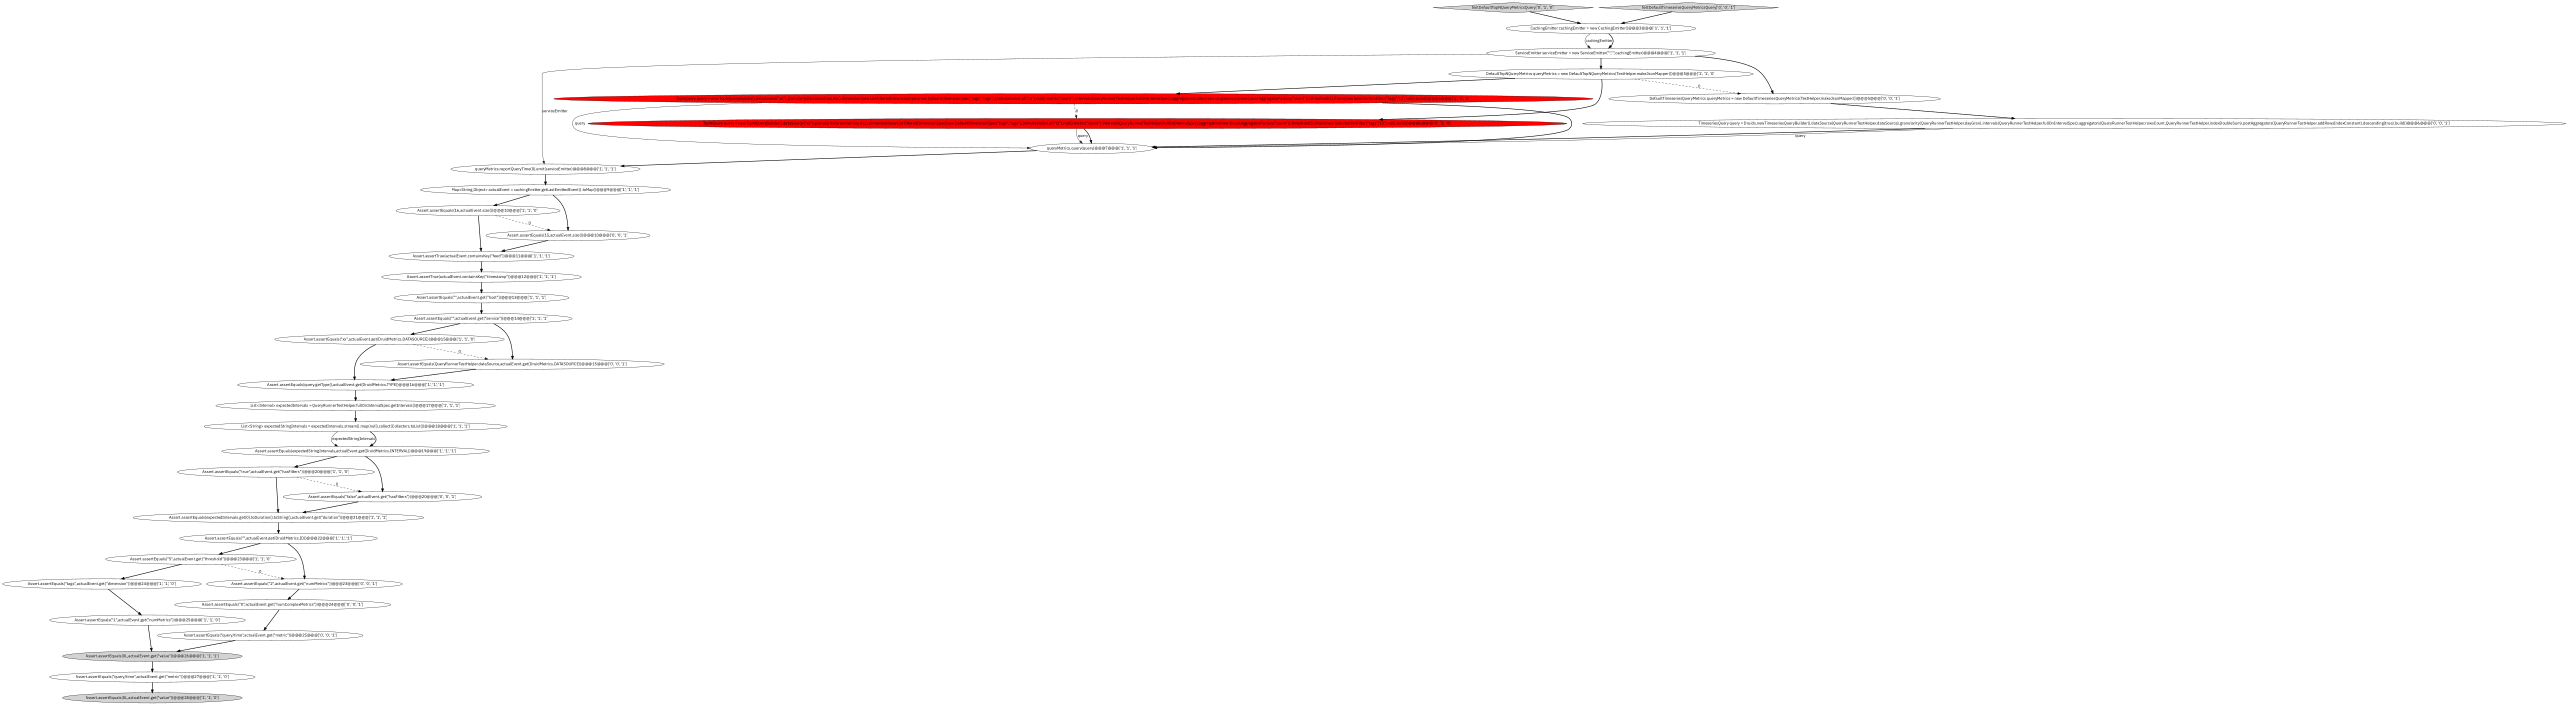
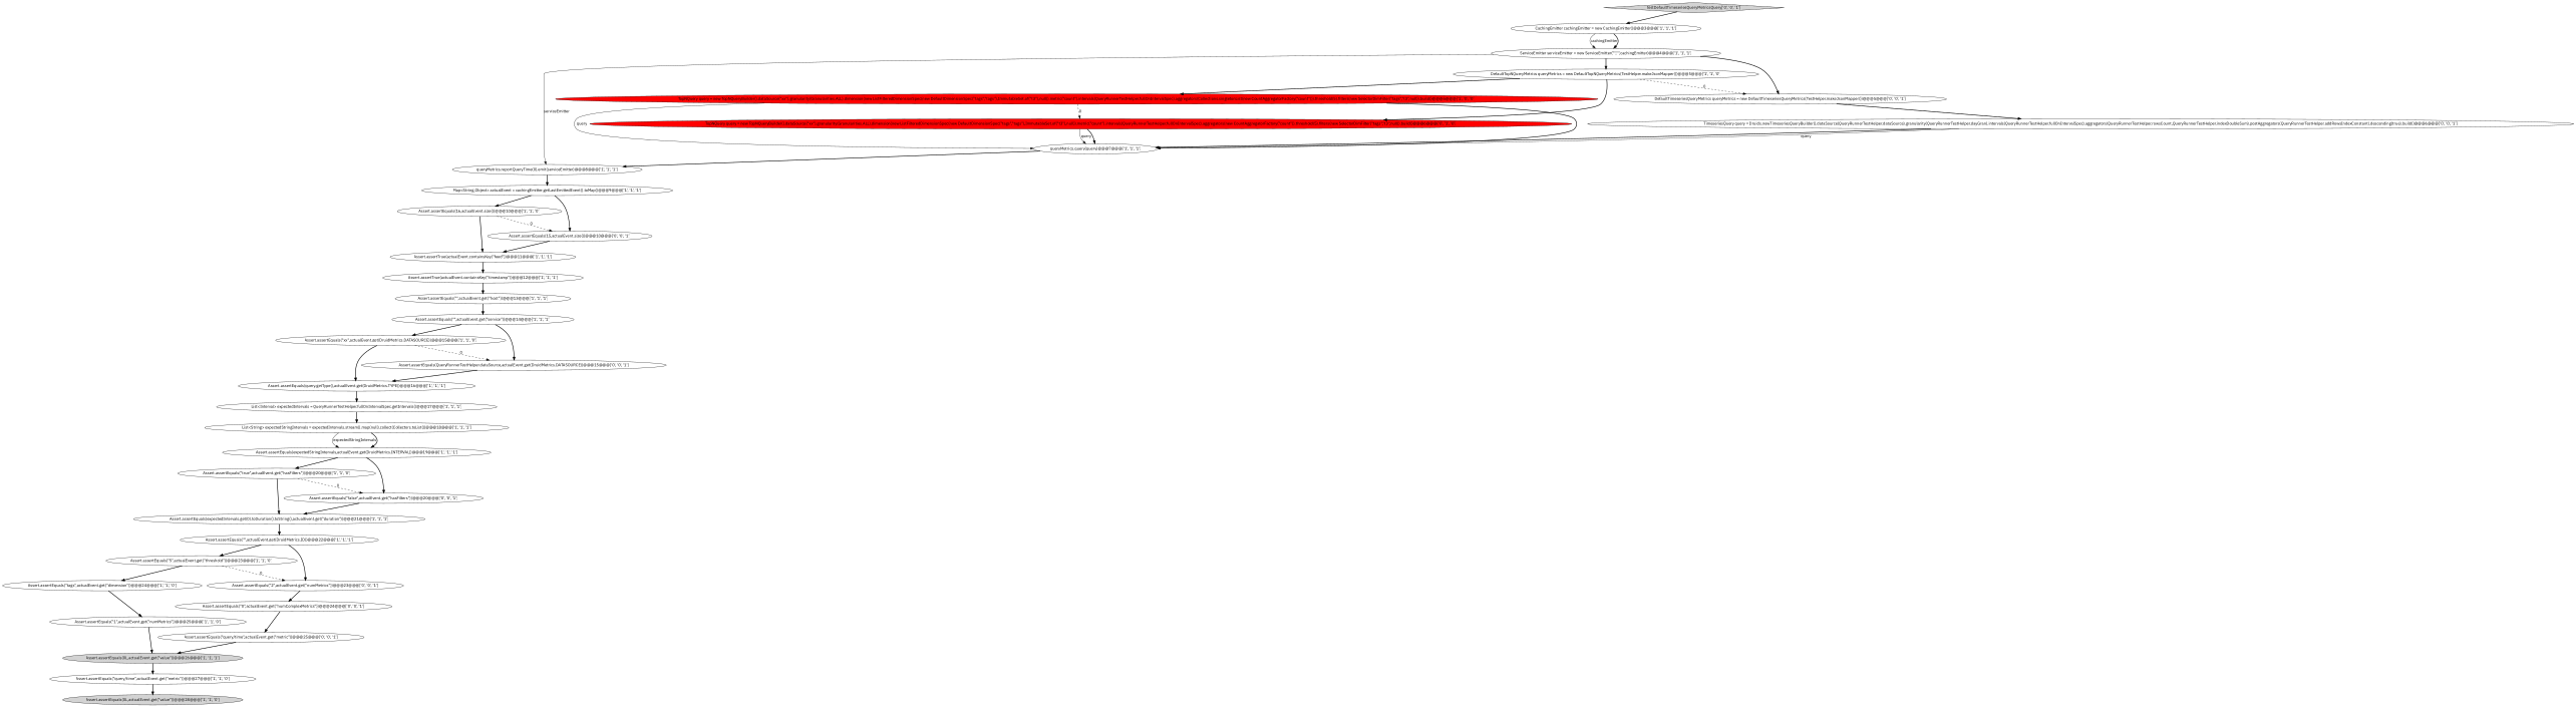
  digraph {
    fontname="IBM Plex Sans"
    node [fillcolor=white fontname="IBM Plex Sans" shape=ellipse style=filled]
    edge [fontname="IBM Plex Sans" style=bold]
    n1 [label="ServiceEmitter serviceEmitter = new ServiceEmitter(\"\",\"\",cachingEmitter)@@@4@@@['1', '1', '1']"]
    n2 [label="DefaultTimeseriesQueryMetrics queryMetrics = new DefaultTimeseriesQueryMetrics(TestHelper.makeJsonMapper())@@@5@@@['0', '0', '1']"]
    n3 [label="DefaultTopNQueryMetrics queryMetrics = new DefaultTopNQueryMetrics(TestHelper.makeJsonMapper())@@@5@@@['1', '1', '0']"]
    n4 [label="queryMetrics.reportQueryTime(0).emit(serviceEmitter)@@@8@@@['1', '1', '1']"]
    n5 [label="TimeseriesQuery query = Druids.newTimeseriesQueryBuilder().dataSource(QueryRunnerTestHelper.dataSource).granularity(QueryRunnerTestHelper.dayGran).intervals(QueryRunnerTestHelper.fullOnIntervalSpec).aggregators(QueryRunnerTestHelper.rowsCount,QueryRunnerTestHelper.indexDoubleSum).postAggregators(QueryRunnerTestHelper.addRowsIndexConstant).descending(true).build()@@@6@@@['0', '0', '1']"]
    n6 [fillcolor=red label="TopNQuery query = new TopNQueryBuilder().dataSource(\"xx\").granularity(Granularities.ALL).dimension(new ListFilteredDimensionSpec(new DefaultDimensionSpec(\"tags\",\"tags\"),ImmutableSet.of(\"t3\"),null)).metric(\"count\").intervals(QueryRunnerTestHelper.fullOnIntervalSpec).aggregators(new CountAggregatorFactory(\"count\")).threshold(5).filters(new SelectorDimFilter(\"tags\",\"t3\",null)).build()@@@6@@@['0', '1', '0']"]
    n7 [fillcolor=red label="TopNQuery query = new TopNQueryBuilder().dataSource(\"xx\").granularity(Granularities.ALL).dimension(new ListFilteredDimensionSpec(new DefaultDimensionSpec(\"tags\",\"tags\"),ImmutableSet.of(\"t3\"),null)).metric(\"count\").intervals(QueryRunnerTestHelper.fullOnIntervalSpec).aggregators(Collections.singletonList(new CountAggregatorFactory(\"count\"))).threshold(5).filters(new SelectorDimFilter(\"tags\",\"t3\",null)).build()@@@6@@@['1', '0', '0']"]
    n8 [label="Map<String,Object> actualEvent = cachingEmitter.getLastEmittedEvent().toMap()@@@9@@@['1', '1', '1']"]
    n9 [label="Assert.assertEquals(\"xx\",actualEvent.get(DruidMetrics.DATASOURCE))@@@15@@@['1', '1', '0']"]
    n10 [label="Assert.assertEquals(query.getType(),actualEvent.get(DruidMetrics.TYPE))@@@16@@@['1', '1', '1']"]
    n11 [label="Assert.assertEquals(QueryRunnerTestHelper.dataSource,actualEvent.get(DruidMetrics.DATASOURCE))@@@15@@@['0', '0', '1']"]
    n12 [label="List<Interval> expectedIntervals = QueryRunnerTestHelper.fullOnIntervalSpec.getIntervals()@@@17@@@['1', '1', '1']"]
    n13 [label="queryMetrics.query(query)@@@7@@@['1', '1', '1']"]
    n14 [fillcolor=lightgray label="Assert.assertEquals(0L,actualEvent.get(\"value\"))@@@28@@@['1', '1', '0']"]
    n15 [label="Assert.assertEquals(\"5\",actualEvent.get(\"threshold\"))@@@23@@@['1', '1', '0']"]
    n16 [label="Assert.assertEquals(\"tags\",actualEvent.get(\"dimension\"))@@@24@@@['1', '1', '0']"]
    n17 [label="Assert.assertEquals(\"2\",actualEvent.get(\"numMetrics\"))@@@23@@@['0', '0', '1']"]
    n18 [label="Assert.assertEquals(\"1\",actualEvent.get(\"numMetrics\"))@@@25@@@['1', '1', '0']"]
    n19 [label="Assert.assertEquals(\"0\",actualEvent.get(\"numComplexMetrics\"))@@@24@@@['0', '0', '1']"]
    n20 [label="Assert.assertEquals(16,actualEvent.size())@@@10@@@['1', '1', '0']"]
    n21 [label="Assert.assertEquals(15,actualEvent.size())@@@10@@@['0', '0', '1']"]
    n22 [label="Assert.assertTrue(actualEvent.containsKey(\"feed\"))@@@11@@@['1', '1', '1']"]
    n23 [label="Assert.assertTrue(actualEvent.containsKey(\"timestamp\"))@@@12@@@['1', '1', '1']"]
    n24 [label="Assert.assertEquals(\"query/time\",actualEvent.get(\"metric\"))@@@27@@@['1', '1', '0']"]
    n25 [label="Assert.assertEquals(\"false\",actualEvent.get(\"hasFilters\"))@@@20@@@['0', '0', '1']"]
    n26 [label="Assert.assertEquals(expectedIntervals.get(0).toDuration().toString(),actualEvent.get(\"duration\"))@@@21@@@['1', '1', '1']"]
    n27 [label="Assert.assertEquals(\"\",actualEvent.get(DruidMetrics.ID))@@@22@@@['1', '1', '1']"]
    n28 [fillcolor=lightgray label="Assert.assertEquals(0L,actualEvent.get(\"value\"))@@@26@@@['1', '1', '1']"]
    n29 [label="Assert.assertEquals(\"true\",actualEvent.get(\"hasFilters\"))@@@20@@@['1', '1', '0']"]
    n30 [label="Assert.assertEquals(\"query/time\",actualEvent.get(\"metric\"))@@@25@@@['0', '0', '1']"]
    n31 [label="Assert.assertEquals(expectedStringIntervals,actualEvent.get(DruidMetrics.INTERVAL))@@@19@@@['1', '1', '1']"]
-   n32 [fillcolor=lightgray label="testDefaultTopNQueryMetricsQuery['0', '1', '0']" shape=diamond]
    n33 [label="CachingEmitter cachingEmitter = new CachingEmitter()@@@3@@@['1', '1', '1']"]
    n34 [label="Assert.assertEquals(\"\",actualEvent.get(\"host\"))@@@13@@@['1', '1', '1']"]
    n35 [label="Assert.assertEquals(\"\",actualEvent.get(\"service\"))@@@14@@@['1', '1', '1']"]
    n36 [label="List<String> expectedStringIntervals = expectedIntervals.stream().map(null).collect(Collectors.toList())@@@18@@@['1', '1', '1']"]
    n37 [fillcolor=lightgray label="testDefaultTimeseriesQueryMetricsQuery['0', '0', '1']" shape=diamond]
    n1 -> n2
    n1 -> n3
    n1 -> n4 [label=serviceEmitter style=solid]
    n2 -> n5
    n3 -> n2 [label=0 style=dashed]
    n3 -> n6
    n3 -> n7
    n4 -> n8
    n5 -> n13
    n5 -> n13 [label=query style=solid]
    n6 -> n13 [label=query style=solid]
    n6 -> n13
    n7 -> n6 [label=0 style=dashed]
    n7 -> n13 [label=query style=solid]
    n7 -> n13
    n8 -> n20
    n8 -> n21
    n9 -> n10
    n9 -> n11 [label=0 style=dashed]
    n10 -> n12
    n11 -> n10
    n12 -> n36
    n13 -> n4
    n15 -> n16
    n15 -> n17 [label=0 style=dashed]
    n16 -> n18
    n17 -> n19
    n18 -> n28
    n19 -> n30
    n20 -> n21 [label=0 style=dashed]
    n20 -> n22
    n21 -> n22
    n22 -> n23
    n23 -> n34
    n24 -> n14
    n25 -> n26
    n26 -> n27
    n27 -> n15
    n27 -> n17
    n28 -> n24
    n29 -> n25 [label=0 style=dashed]
    n29 -> n26
    n30 -> n28
    n31 -> n25
    n31 -> n29
-   n32 -> n33
    n33 -> n1 [label=cachingEmitter style=solid]
    n33 -> n1
    n34 -> n35
    n35 -> n9
    n35 -> n11
    n36 -> n31 [label=expectedStringIntervals style=solid]
    n36 -> n31
    n37 -> n33
  }
